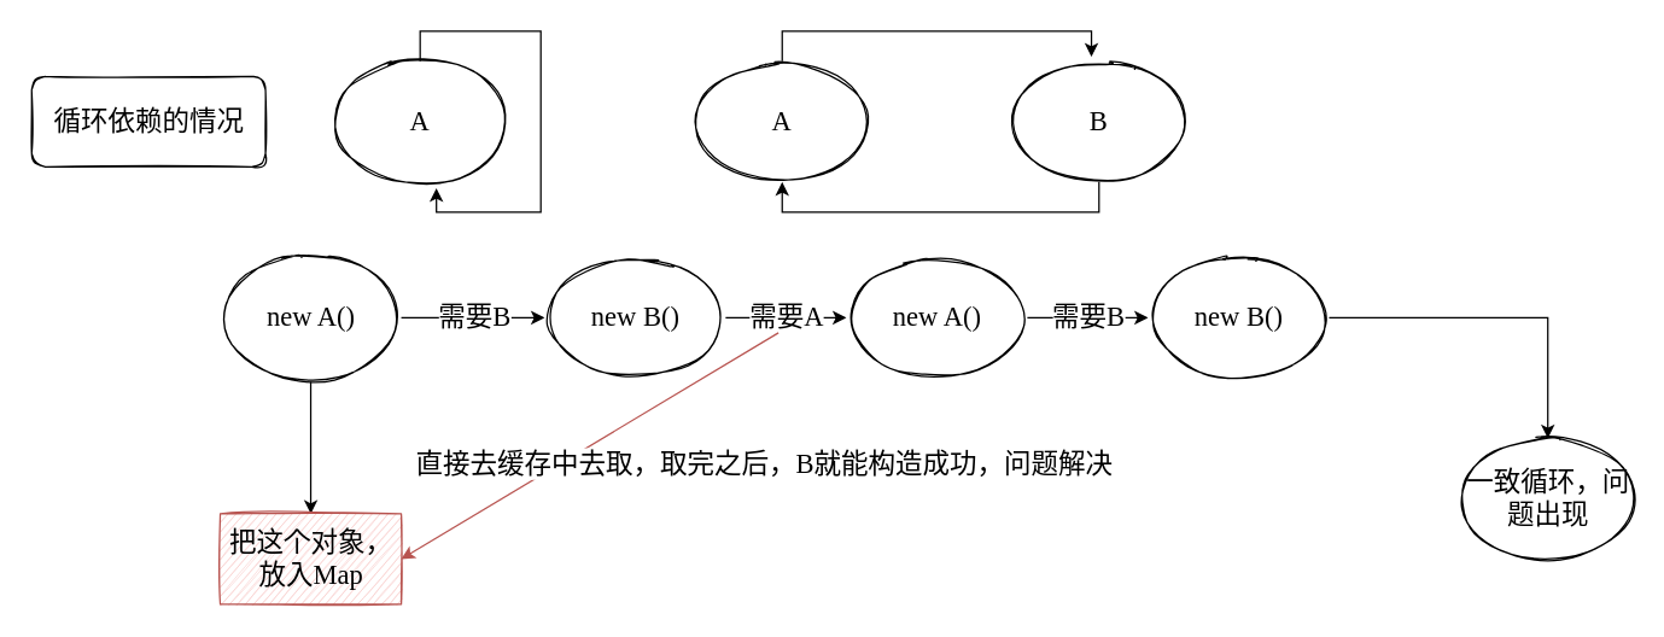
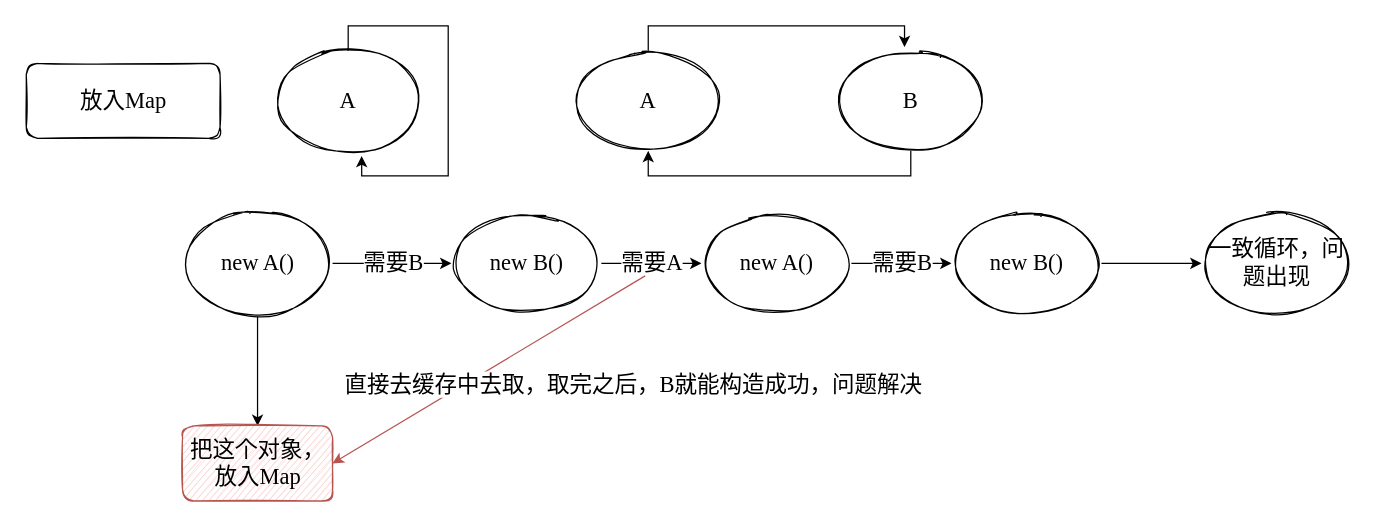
  <mxCell id="0" />
  <mxCell id="1" parent="0" />
  <mxCell id="2" value="A" style="ellipse;whiteSpace=wrap;html=1;rounded=1;sketch=1;fontFamily=Comic Sans MS;fontSize=18;" vertex="1" parent="1"><mxGeometry x="218" y="40" width="120" height="80" as="geometry" /></mxCell>
  <mxCell id="3" style="edgeStyle=orthogonalEdgeStyle;rounded=0;orthogonalLoop=1;jettySize=auto;html=1;entryX=0.59;entryY=1.052;entryDx=0;entryDy=0;entryPerimeter=0;fontFamily=Comic Sans MS;fontSize=18;" edge="1" parent="1" source="2" target="2"><mxGeometry relative="1" as="geometry" /></mxCell>
  <mxCell id="4" style="edgeStyle=orthogonalEdgeStyle;rounded=0;orthogonalLoop=1;jettySize=auto;html=1;fontFamily=Comic Sans MS;fontSize=18;" edge="1" parent="1" source="5"><mxGeometry relative="1" as="geometry"><mxPoint x="723" y="37" as="targetPoint" /><Array as="points"><mxPoint x="518" y="20" /><mxPoint x="723" y="20" /><mxPoint x="723" y="37" /></Array></mxGeometry></mxCell>
  <mxCell id="5" value="A" style="ellipse;whiteSpace=wrap;html=1;rounded=1;sketch=1;fontFamily=Comic Sans MS;fontSize=18;" vertex="1" parent="1"><mxGeometry x="458" y="40" width="120" height="80" as="geometry" /></mxCell>
  <mxCell id="6" style="edgeStyle=orthogonalEdgeStyle;rounded=0;orthogonalLoop=1;jettySize=auto;html=1;entryX=0.5;entryY=1;entryDx=0;entryDy=0;fontFamily=Comic Sans MS;fontSize=18;" edge="1" parent="1" source="7" target="5"><mxGeometry relative="1" as="geometry"><Array as="points"><mxPoint x="728" y="140" /><mxPoint x="518" y="140" /></Array></mxGeometry></mxCell>
  <mxCell id="7" value="B" style="ellipse;whiteSpace=wrap;html=1;rounded=1;sketch=1;fontFamily=Comic Sans MS;fontSize=18;" vertex="1" parent="1"><mxGeometry x="668" y="40" width="120" height="80" as="geometry" /></mxCell>
  <mxCell id="8" value="需要B" style="edgeStyle=orthogonalEdgeStyle;rounded=0;orthogonalLoop=1;jettySize=auto;html=1;fontFamily=Comic Sans MS;fontSize=18;" edge="1" parent="1" source="10" target="12"><mxGeometry relative="1" as="geometry" /></mxCell>
  <mxCell id="9" value="" style="edgeStyle=orthogonalEdgeStyle;rounded=0;orthogonalLoop=1;jettySize=auto;html=1;fontFamily=Comic Sans MS;fontSize=18;" edge="1" parent="1" source="10" target="18"><mxGeometry relative="1" as="geometry" /></mxCell>
  <mxCell id="10" value="new A()" style="ellipse;whiteSpace=wrap;html=1;rounded=1;sketch=1;fontFamily=Comic Sans MS;fontSize=18;" vertex="1" parent="1"><mxGeometry x="145.5" y="170" width="120" height="80" as="geometry" /></mxCell>
  <mxCell id="11" value="需要A" style="edgeStyle=orthogonalEdgeStyle;rounded=0;orthogonalLoop=1;jettySize=auto;html=1;fontFamily=Comic Sans MS;fontSize=18;" edge="1" parent="1" source="12" target="14"><mxGeometry relative="1" as="geometry" /></mxCell>
  <mxCell id="12" value="new B()" style="ellipse;whiteSpace=wrap;html=1;rounded=1;sketch=1;fontFamily=Comic Sans MS;fontSize=18;" vertex="1" parent="1"><mxGeometry x="360.5" y="170" width="120" height="80" as="geometry" /></mxCell>
  <mxCell id="13" value="需要B" style="edgeStyle=orthogonalEdgeStyle;rounded=0;orthogonalLoop=1;jettySize=auto;html=1;fontFamily=Comic Sans MS;fontSize=18;" edge="1" parent="1" source="14" target="16"><mxGeometry relative="1" as="geometry" /></mxCell>
  <mxCell id="14" value="new A()" style="ellipse;whiteSpace=wrap;html=1;rounded=1;sketch=1;fontFamily=Comic Sans MS;fontSize=18;" vertex="1" parent="1"><mxGeometry x="560.5" y="170" width="120" height="80" as="geometry" /></mxCell>
  <mxCell id="15" value="" style="edgeStyle=orthogonalEdgeStyle;rounded=0;orthogonalLoop=1;jettySize=auto;html=1;fontFamily=Comic Sans MS;fontSize=18;" edge="1" parent="1" source="16" target="17"><mxGeometry relative="1" as="geometry" /></mxCell>
  <mxCell id="16" value="new B()" style="ellipse;whiteSpace=wrap;html=1;rounded=1;sketch=1;fontFamily=Comic Sans MS;fontSize=18;" vertex="1" parent="1"><mxGeometry x="760.5" y="170" width="120" height="80" as="geometry" /></mxCell>
- <mxCell id="17" value="一致循环，问题出现" style="ellipse;whiteSpace=wrap;html=1;rounded=1;sketch=1;fontFamily=Comic Sans MS;fontSize=18;" vertex="1" parent="1"><mxGeometry x="965.5" y="290" width="120" height="80" as="geometry" /></mxCell>
- <mxCell id="18" value="把这个对象，放入Map" style="whiteSpace=wrap;html=1;fontSize=18;fontFamily=Comic Sans MS;sketch=1;fillColor=#f8cecc;strokeColor=#b85450;rounded=0;" vertex="1" parent="1"><mxGeometry x="145.5" y="340" width="120" height="60" as="geometry" /></mxCell>
+ <mxCell id="17" value="一致循环，问题出现" style="ellipse;whiteSpace=wrap;html=1;rounded=1;sketch=1;fontFamily=Comic Sans MS;fontSize=18;" vertex="1" parent="1"><mxGeometry x="960.5" y="170" width="120" height="80" as="geometry" /></mxCell>
+ <mxCell id="18" value="把这个对象，放入Map" style="whiteSpace=wrap;html=1;fontSize=18;fontFamily=Comic Sans MS;rounded=1;sketch=1;fillColor=#f8cecc;strokeColor=#b85450;" vertex="1" parent="1"><mxGeometry x="145.5" y="340" width="120" height="60" as="geometry" /></mxCell>
  <mxCell id="19" value="" style="endArrow=classic;html=1;rounded=0;fontFamily=Comic Sans MS;fontSize=18;entryX=1;entryY=0.5;entryDx=0;entryDy=0;fillColor=#f8cecc;strokeColor=#b85450;" edge="1" parent="1" target="18"><mxGeometry width="50" height="50" relative="1" as="geometry"><mxPoint x="515.5" y="220" as="sourcePoint" /><mxPoint x="515.5" y="370" as="targetPoint" /></mxGeometry></mxCell>
  <mxCell id="20" value="直接去缓存中去取，取完之后，B就能构造成功，问题解决" style="edgeLabel;html=1;align=center;verticalAlign=middle;resizable=0;points=[];fontSize=18;fontFamily=Comic Sans MS;" vertex="1" connectable="0" parent="19"><mxGeometry x="0.152" relative="1" as="geometry"><mxPoint x="134" as="offset" /></mxGeometry></mxCell>
- <mxCell id="21" value="循环依赖的情况" style="rounded=1;whiteSpace=wrap;html=1;sketch=1;fontFamily=Comic Sans MS;fontSize=18;" vertex="1" parent="1"><mxGeometry x="20.5" y="50" width="155" height="60" as="geometry" /></mxCell>
+ <mxCell id="21" value="放入Map" style="rounded=1;whiteSpace=wrap;html=1;sketch=1;fontFamily=Comic Sans MS;fontSize=18;" vertex="1" parent="1"><mxGeometry x="20.5" y="50" width="155" height="60" as="geometry" /></mxCell>
